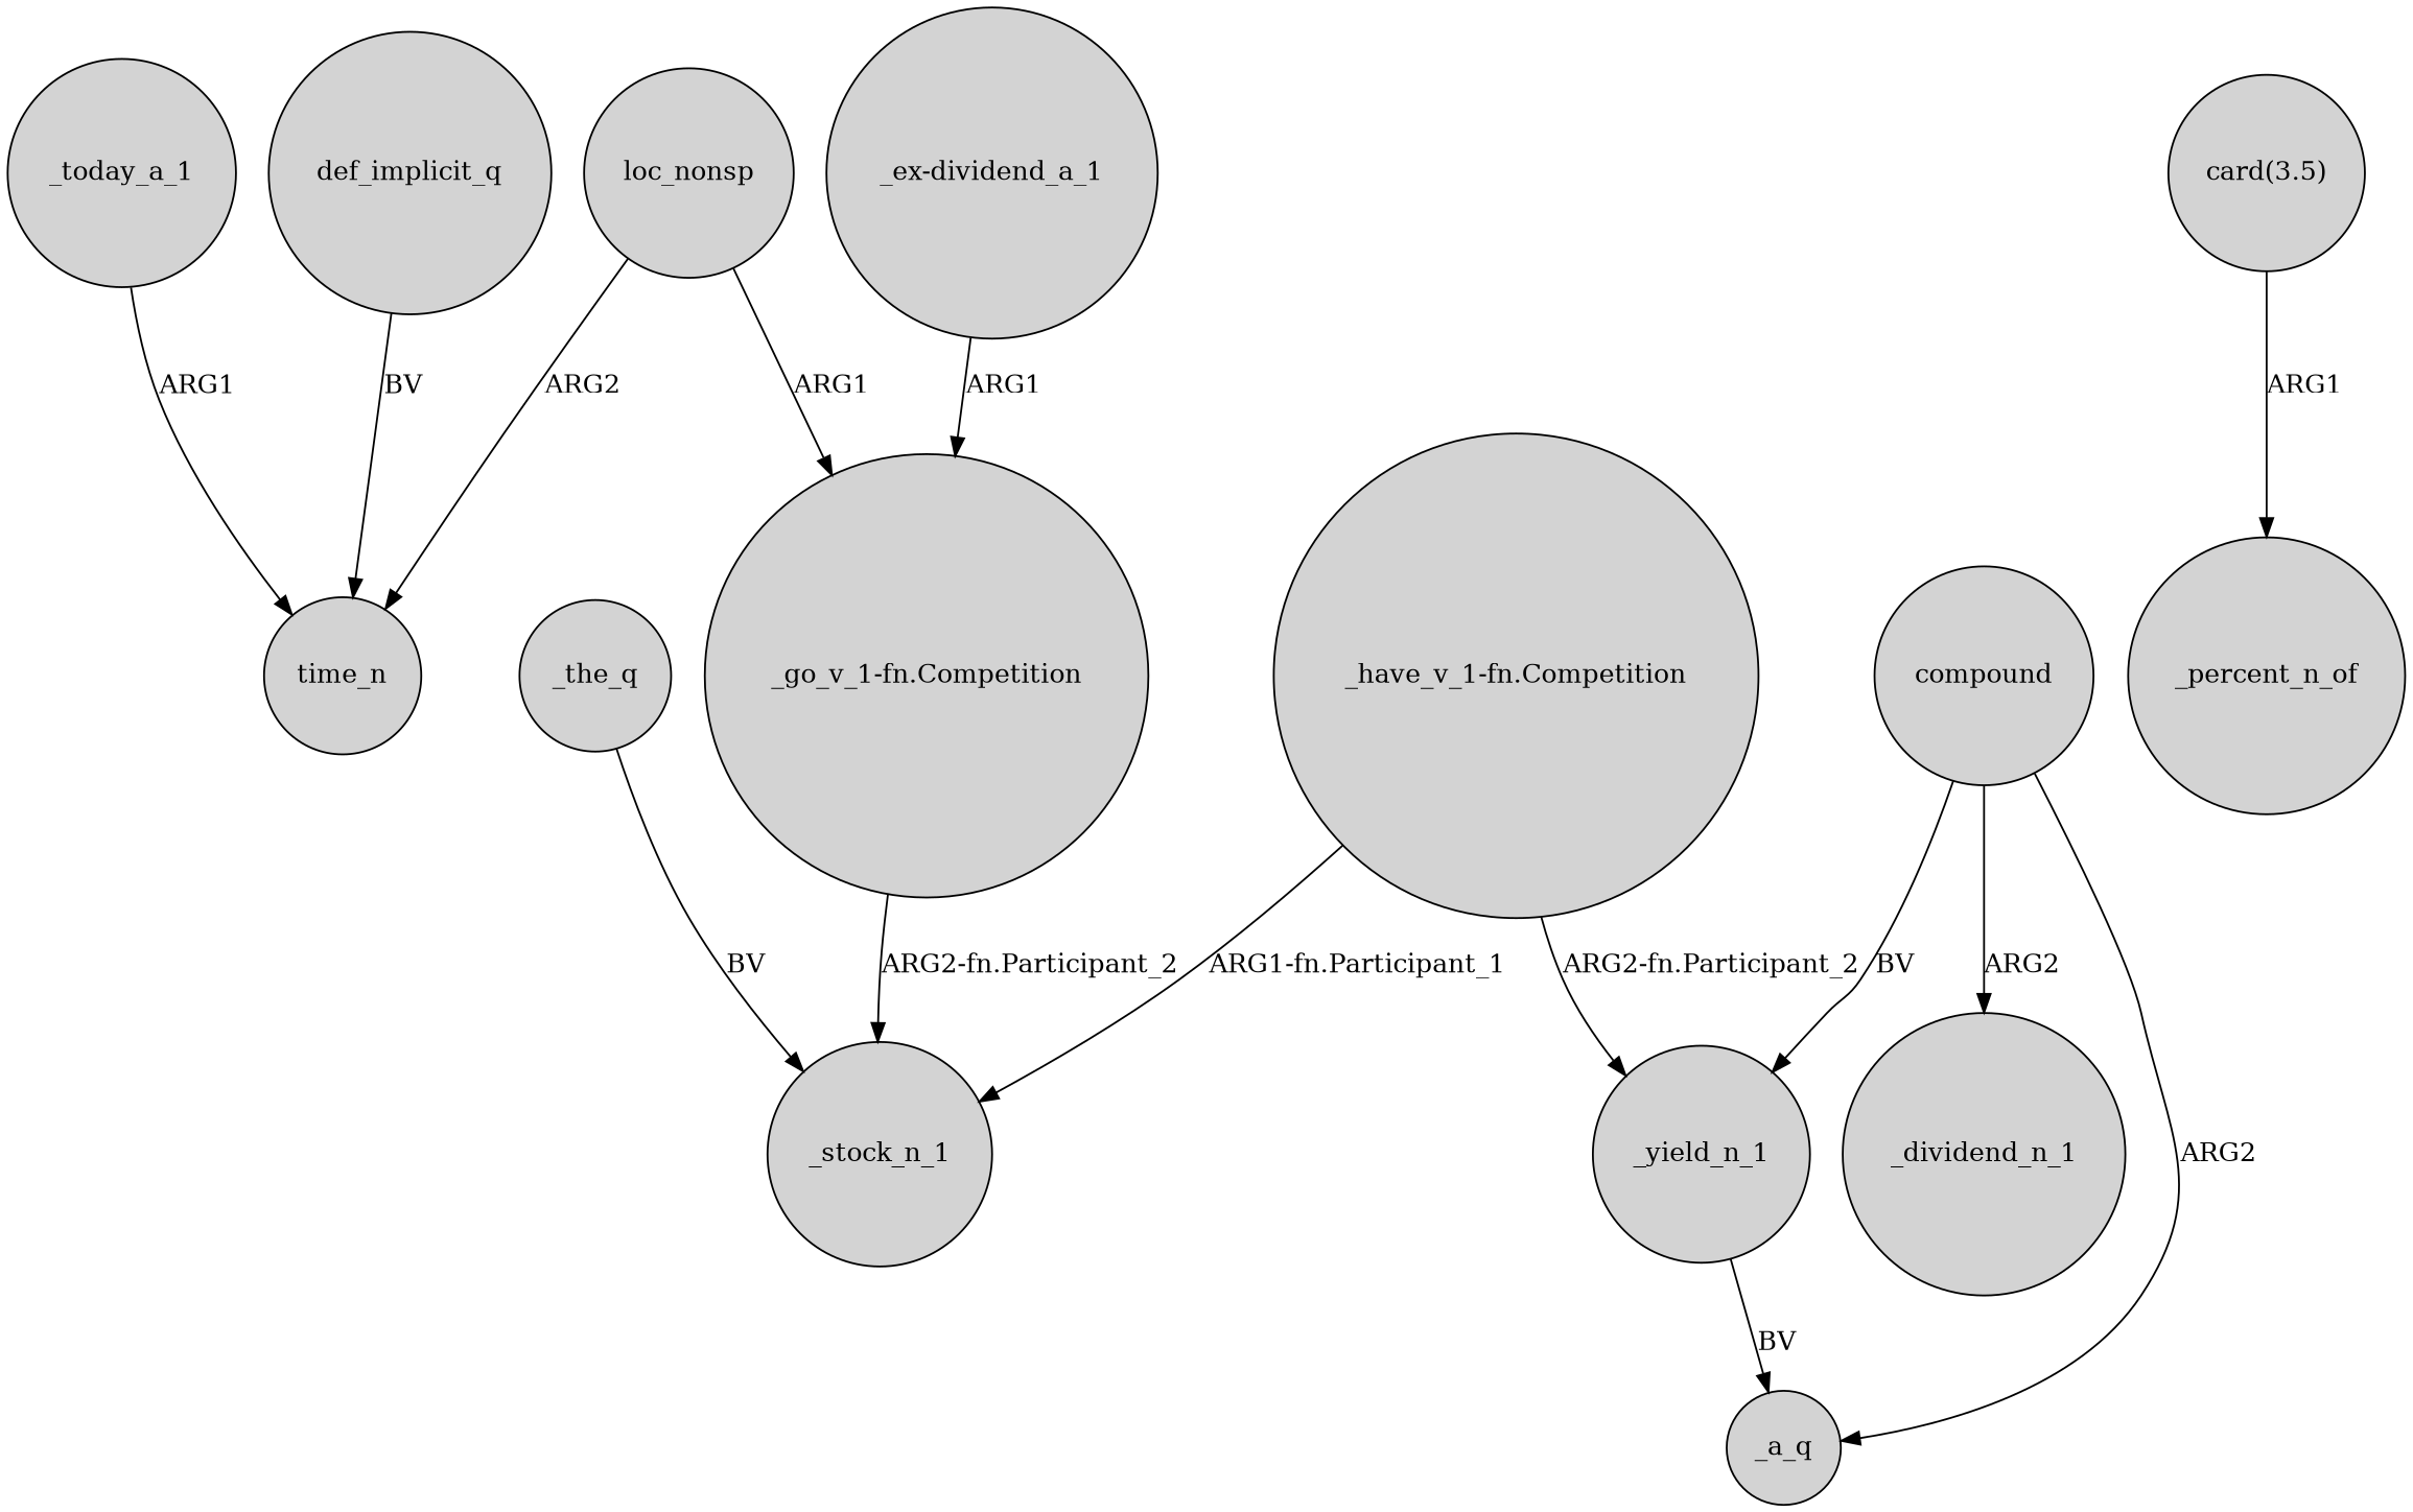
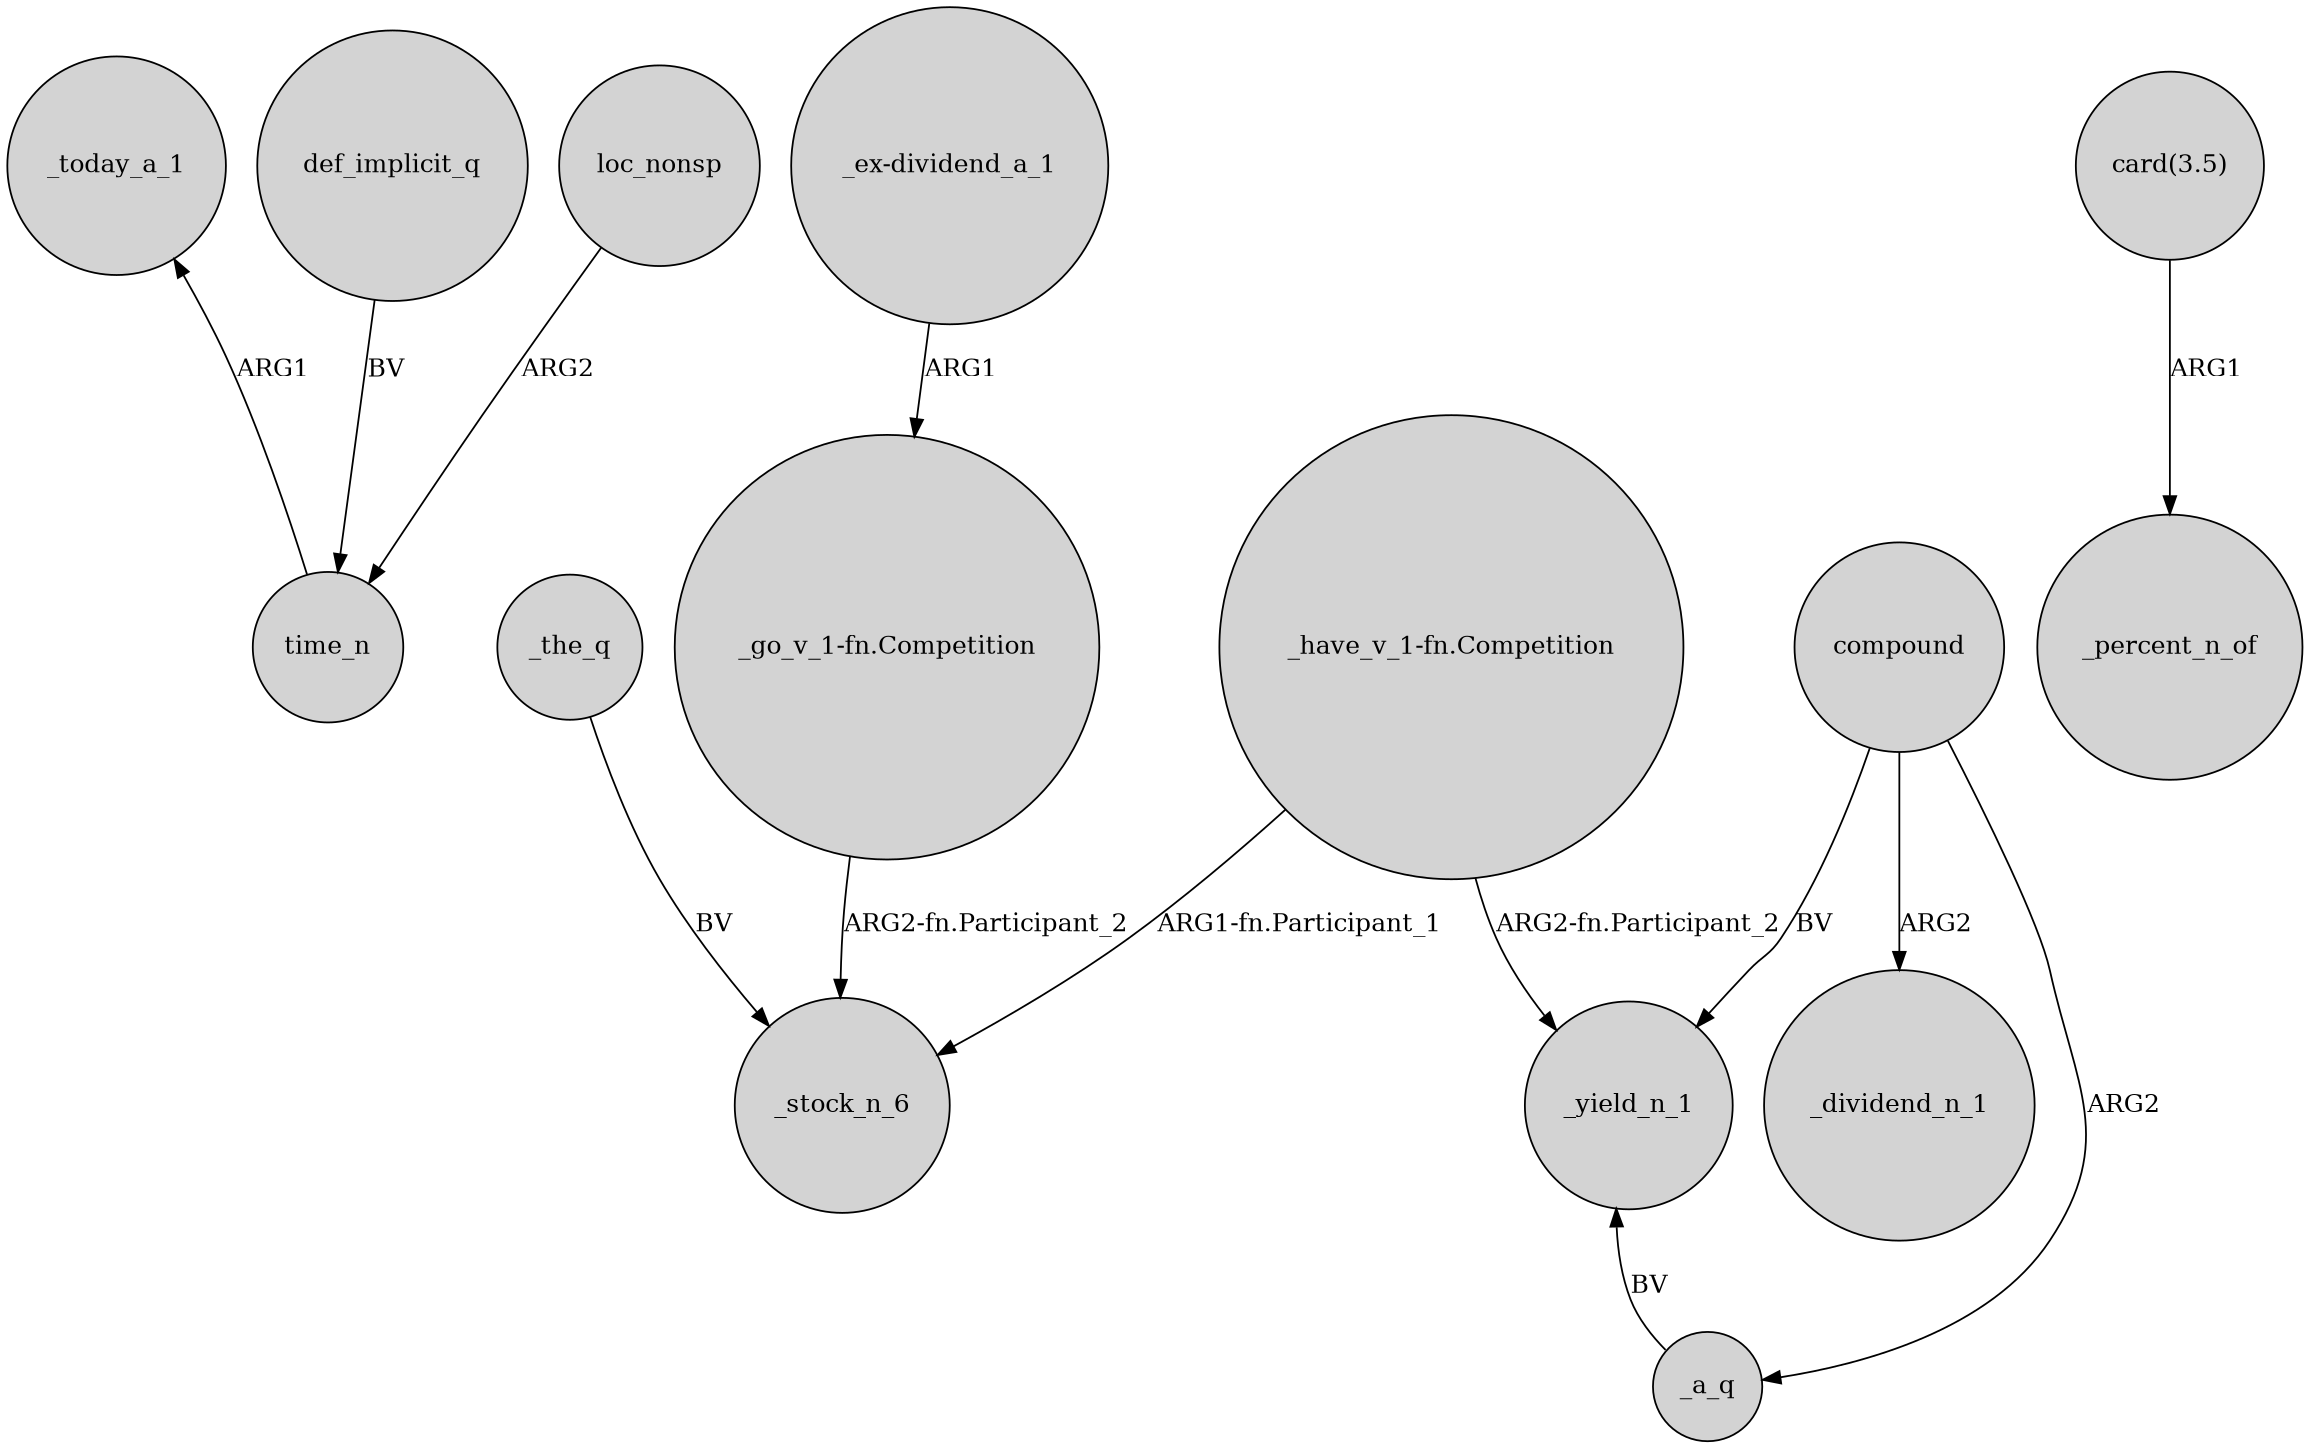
  digraph {
    node [shape=circle style=filled]
    _today_a_1
    time_n
    loc_nonsp
    "_go_v_1-fn.Competition"
-   _stock_n_1
+   _stock_n_1 [label=_stock_n_6]
    "_ex-dividend_a_1"
    _the_q
    compound
    _dividend_n_1
    _yield_n_1
    _a_q
    def_implicit_q
    "_have_v_1-fn.Competition"
    "card(3.5)"
    _percent_n_of
-   _today_a_1 -> time_n [label=ARG1]
+   time_n -> _today_a_1 [label=ARG1]
    loc_nonsp -> time_n [label=ARG2]
-   loc_nonsp -> "_go_v_1-fn.Competition" [label=ARG1]
    "_go_v_1-fn.Competition" -> _stock_n_1 [label="ARG2-fn.Participant_2"]
    "_ex-dividend_a_1" -> "_go_v_1-fn.Competition" [label=ARG1]
    _the_q -> _stock_n_1 [label=BV]
    compound -> _dividend_n_1 [label=ARG2]
    compound -> _yield_n_1 [label=BV]
    compound -> _a_q [label=ARG2]
-   _yield_n_1 -> _a_q [label=BV]
+   _a_q -> _yield_n_1 [label=BV]
    def_implicit_q -> time_n [label=BV]
    "_have_v_1-fn.Competition" -> _stock_n_1 [label="ARG1-fn.Participant_1"]
    "_have_v_1-fn.Competition" -> _yield_n_1 [label="ARG2-fn.Participant_2"]
    "card(3.5)" -> _percent_n_of [label=ARG1]
  }
